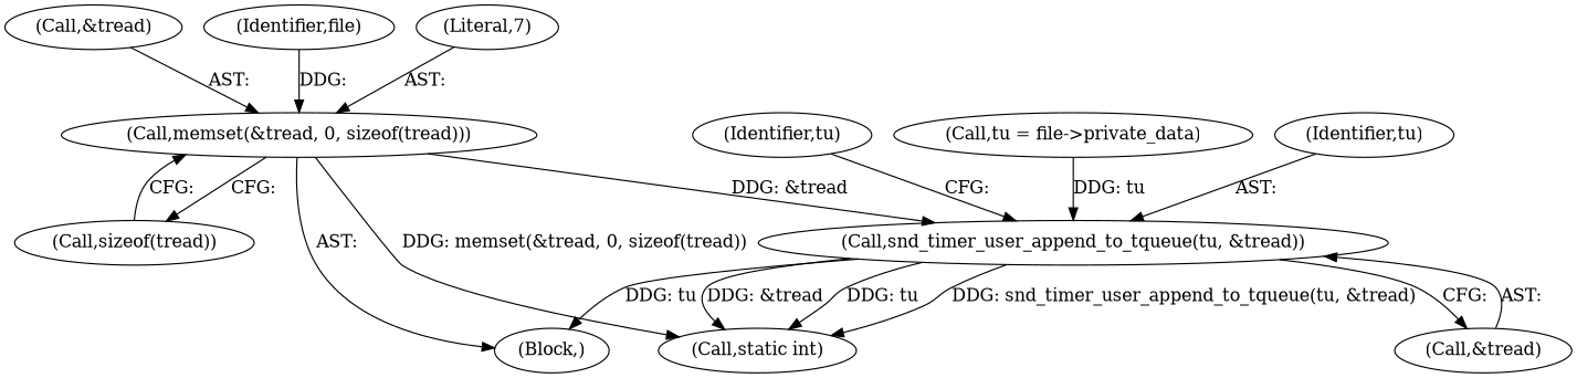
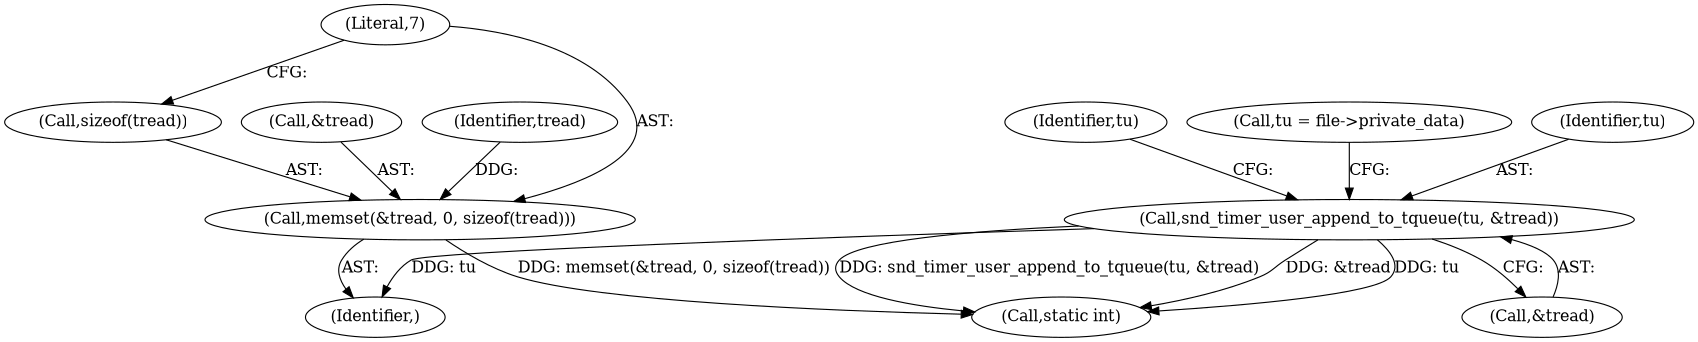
  digraph {
    n1 [label="(Call,memset(&tread, 0, sizeof(tread)))"]
    n2 [label="(Call,snd_timer_user_append_to_tqueue(tu, &tread))"]
-   n3 [label="(Block,)"]
+   n3 [label="(Identifier,)"]
    n4 [label="(Call,static int)"]
    n5 [label="(Call,sizeof(tread))"]
    n6 [label="(Call,&tread)"]
    n7 [label="(Identifier,tu)"]
    n8 [label="(Call,&tread)"]
    n9 [label="(Call,tu = file->private_data)"]
    n10 [label="(Identifier,tu)"]
-   n11 [label="(Identifier,file)"]
+   n11 [label="(Identifier,tread)"]
    n12 [label="(Literal,7)"]
-   n1 -> n2 [label="DDG: &tread"]
    n1 -> n3 [label="AST: "]
    n1 -> n4 [label="DDG: memset(&tread, 0, sizeof(tread))"]
-   n1 -> n5 [label="CFG: "]
+   n12 -> n5 [label="CFG: "]
    n2 -> n3 [label="DDG: tu"]
    n2 -> n4 [label="DDG: snd_timer_user_append_to_tqueue(tu, &tread)"]
    n2 -> n4 [label="DDG: &tread"]
    n2 -> n4 [label="DDG: tu"]
    n2 -> n6 [label="CFG: "]
-   n5 -> n1 [label="CFG: "]
+   n5 -> n1 [label="AST: "]
    n6 -> n2 [label="AST: "]
    n7 -> n2 [label="CFG: "]
    n8 -> n1 [label="AST: "]
-   n9 -> n2 [label="DDG: tu"]
+   n9 -> n2 [label="CFG: "]
    n10 -> n2 [label="AST: "]
    n11 -> n1 [label="DDG: "]
    n12 -> n1 [label="AST: "]
  }
